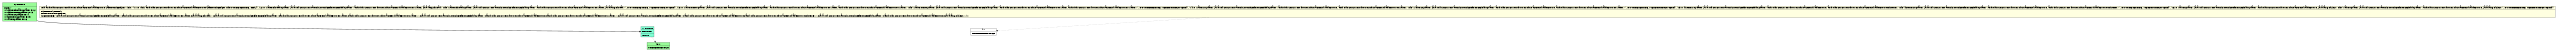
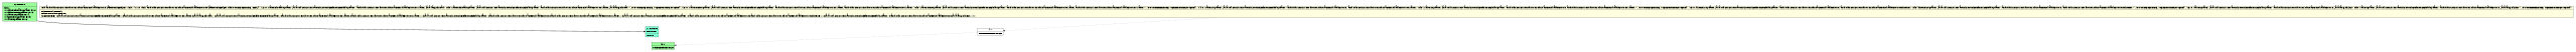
  digraph {
    node [fillcolor=palegreen shape=record style=filled]
    edge [style=dotted]
    n1 [fillcolor=white label="{4\:\ ?|MTH_ENTER_BLOCK\l}"]
-   n2 [label="{6\:\ 0x0000|super()\lr1.waiterThreadUpdater = r2\lr1.waiterNextUpdater = r3\lr1.waitersUpdater = r4\lr1.listenersUpdater = r5\lr1.valueUpdater = r6\l}"]
+   n2 [label="{6\:\ 0x0000|this()\lr1.waiterThreadUpdater = r2\lr1.waiterNextUpdater = r3\lr1.waitersUpdater = r4\lr1.listenersUpdater = r5\lr1.valueUpdater = r6\l}"]
    n3 [fillcolor=aquamarine label="{7\:\ 0x000e|RETURN\l|return\l}"]
    n4 [label="{5\:\ ?|MTH_EXIT_BLOCK\l}"]
    n5 [fillcolor=lightyellow label="{void androidx.concurrent.futures.AbstractResolvableFuture.SafeAtomicHelper.\<init\>((r1v0 'this' androidx.concurrent.futures.AbstractResolvableFuture$SafeAtomicHelper A[IMMUTABLE_TYPE, THIS]), (r2v0 'waiterThreadUpdater' java.util.concurrent.atomic.AtomicReferenceFieldUpdater\<androidx.concurrent.futures.AbstractResolvableFuture$Waiter, java.lang.Thread\> A[D('waiterThreadUpdater' java.util.concurrent.atomic.AtomicReferenceFieldUpdater\<androidx.concurrent.futures.AbstractResolvableFuture$Waiter, java.lang.Thread\>), IMMUTABLE_TYPE, METHOD_ARGUMENT]), (r3v0 'waiterNextUpdater' java.util.concurrent.atomic.AtomicReferenceFieldUpdater\<androidx.concurrent.futures.AbstractResolvableFuture$Waiter, androidx.concurrent.futures.AbstractResolvableFuture$Waiter\> A[D('waiterNextUpdater' java.util.concurrent.atomic.AtomicReferenceFieldUpdater\<androidx.concurrent.futures.AbstractResolvableFuture$Waiter, androidx.concurrent.futures.AbstractResolvableFuture$Waiter\>), IMMUTABLE_TYPE, METHOD_ARGUMENT]), (r4v0 'waitersUpdater' java.util.concurrent.atomic.AtomicReferenceFieldUpdater\<androidx.concurrent.futures.AbstractResolvableFuture, androidx.concurrent.futures.AbstractResolvableFuture$Waiter\> A[D('waitersUpdater' java.util.concurrent.atomic.AtomicReferenceFieldUpdater\<androidx.concurrent.futures.AbstractResolvableFuture, androidx.concurrent.futures.AbstractResolvableFuture$Waiter\>), IMMUTABLE_TYPE, METHOD_ARGUMENT]), (r5v0 'listenersUpdater' java.util.concurrent.atomic.AtomicReferenceFieldUpdater\<androidx.concurrent.futures.AbstractResolvableFuture, androidx.concurrent.futures.AbstractResolvableFuture$Listener\> A[D('listenersUpdater' java.util.concurrent.atomic.AtomicReferenceFieldUpdater\<androidx.concurrent.futures.AbstractResolvableFuture, androidx.concurrent.futures.AbstractResolvableFuture$Listener\>), IMMUTABLE_TYPE, METHOD_ARGUMENT]), (r6v0 'valueUpdater' java.util.concurrent.atomic.AtomicReferenceFieldUpdater\<androidx.concurrent.futures.AbstractResolvableFuture, java.lang.Object\> A[D('valueUpdater' java.util.concurrent.atomic.AtomicReferenceFieldUpdater\<androidx.concurrent.futures.AbstractResolvableFuture, java.lang.Object\>), IMMUTABLE_TYPE, METHOD_ARGUMENT]))  | USE_LINES_HINTS\lINLINE_NOT_NEEDED\lSIGNATURE: (Ljava\/util\/concurrent\/atomic\/AtomicReferenceFieldUpdater\<Landroidx\/concurrent\/futures\/AbstractResolvableFuture$Waiter;Ljava\/lang\/Thread;\>;Ljava\/util\/concurrent\/atomic\/AtomicReferenceFieldUpdater\<Landroidx\/concurrent\/futures\/AbstractResolvableFuture$Waiter;Landroidx\/concurrent\/futures\/AbstractResolvableFuture$Waiter;\>;Ljava\/util\/concurrent\/atomic\/AtomicReferenceFieldUpdater\<Landroidx\/concurrent\/futures\/AbstractResolvableFuture;Landroidx\/concurrent\/futures\/AbstractResolvableFuture$Waiter;\>;Ljava\/util\/concurrent\/atomic\/AtomicReferenceFieldUpdater\<Landroidx\/concurrent\/futures\/AbstractResolvableFuture;Landroidx\/concurrent\/futures\/AbstractResolvableFuture$Listener;\>;Ljava\/util\/concurrent\/atomic\/AtomicReferenceFieldUpdater\<Landroidx\/concurrent\/futures\/AbstractResolvableFuture;Ljava\/lang\/Object;\>;)V\l}"]
    n2 -> n3 [style=bold]
-   n3 -> n4
+   n1 -> n4
    n5 -> n1
  }
